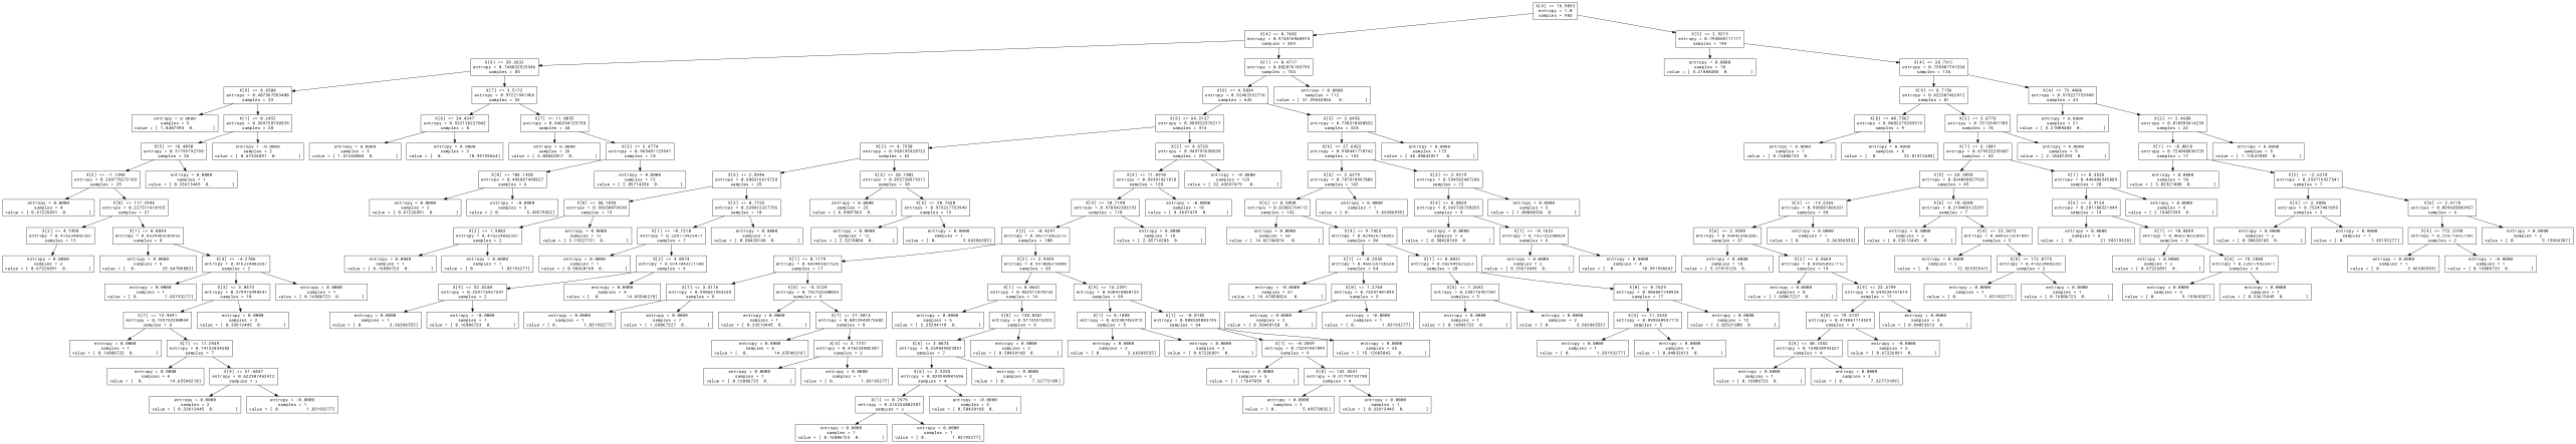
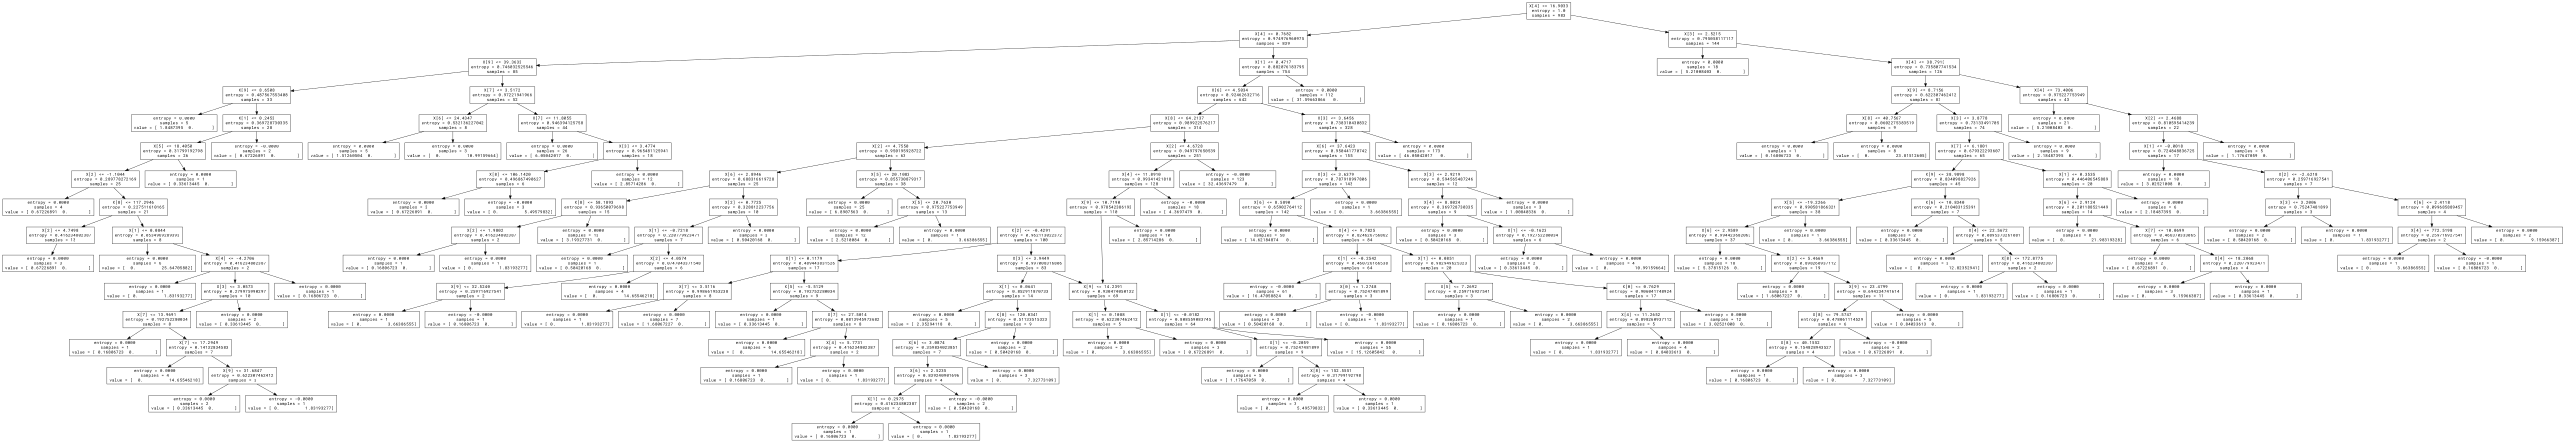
  digraph {
    fontname="Roboto Mono"
    node [fontname="Roboto Mono" shape=box]
    edge [fontname="Roboto Mono"]
    n1 [label="X[4] <= 16.9033\nentropy = 1.0\nsamples = 983"]
    n2 [label="X[4] <= 0.7682\nentropy = 0.974976960975\nsamples = 839"]
    n3 [label="X[3] <= 2.5215\nentropy = 0.795058117117\nsamples = 144"]
    n4 [label="X[9] <= 39.3633\nentropy = 0.746032525546\nsamples = 85"]
    n5 [label="X[1] <= 0.4717\nentropy = 0.882076183795\nsamples = 754"]
    n6 [label="entropy = 0.0000\nsamples = 18\nvalue = [ 5.21008403  0.        ]"]
    n7 [label="X[4] <= 38.7913\nentropy = 0.735807741534\nsamples = 126"]
    n8 [label="X[9] <= 8.6508\nentropy = 0.487567553408\nsamples = 33"]
    n9 [label="X[7] <= 3.5172\nentropy = 0.97221941966\nsamples = 52"]
    n10 [label="X[6] <= 4.5034\nentropy = 0.92462632716\nsamples = 642"]
    n11 [label="entropy = 0.0000\nsamples = 112\nvalue = [ 31.59663866   0.        ]"]
    n12 [label="entropy = 0.0000\nsamples = 5\nvalue = [ 1.8487395  0.       ]"]
    n13 [label="X[1] <= 0.2453\nentropy = 0.369728730335\nsamples = 28"]
    n14 [label="X[6] <= 24.4347\nentropy = 0.532136227042\nsamples = 8"]
    n15 [label="X[7] <= 11.8055\nentropy = 0.946394125758\nsamples = 44"]
    n16 [label="X[5] <= 18.4050\nentropy = 0.31799192798\nsamples = 26"]
    n17 [label="entropy = -0.0000\nsamples = 2\nvalue = [ 0.67226891  0.        ]"]
    n18 [label="X[2] <= -1.1044\nentropy = 0.289778272169\nsamples = 25"]
    n19 [label="entropy = 0.0000\nsamples = 1\nvalue = [ 0.33613445  0.        ]"]
    n20 [label="entropy = 0.0000\nsamples = 4\nvalue = [ 0.67226891  0.        ]"]
    n21 [label="X[8] <= 117.2946\nentropy = 0.227511610165\nsamples = 21"]
    n22 [label="X[1] <= 0.0844\nentropy = 0.0534969289393\nsamples = 8"]
    n23 [label="X[2] <= 4.7498\nentropy = 0.416234802387\nsamples = 13"]
    n24 [label="entropy = 0.0000\nsamples = 6\nvalue = [  0.          25.64705882]"]
    n25 [label="X[4] <= -4.2706\nentropy = 0.416234802387\nsamples = 2"]
    n26 [label="entropy = 0.0000\nsamples = 3\nvalue = [ 0.67226891  0.        ]"]
    n27 [label="entropy = 0.0000\nsamples = 1\nvalue = [ 0.16806723  0.        ]"]
    n28 [label="entropy = 0.0000\nsamples = 1\nvalue = [ 0.          1.83193277]"]
    n29 [label="X[3] <= 3.0573\nentropy = 0.279975990297\nsamples = 10"]
    n30 [label="X[7] <= 13.9691\nentropy = 0.192752280034\nsamples = 8"]
    n31 [label="entropy = 0.0000\nsamples = 2\nvalue = [ 0.33613445  0.        ]"]
    n32 [label="entropy = 0.0000\nsamples = 1\nvalue = [ 0.16806723  0.        ]"]
    n33 [label="X[7] <= 17.2949\nentropy = 0.14132834583\nsamples = 7"]
    n34 [label="entropy = 0.0000\nsamples = 4\nvalue = [  0.          14.65546218]"]
    n35 [label="X[9] <= 31.6847\nentropy = 0.622307462412\nsamples = 3"]
    n36 [label="entropy = 0.0000\nsamples = 2\nvalue = [ 0.33613445  0.        ]"]
    n37 [label="entropy = -0.0000\nsamples = 1\nvalue = [ 0.          1.83193277]"]
    n38 [label="entropy = 0.0000\nsamples = 5\nvalue = [ 1.51260504  0.        ]"]
    n39 [label="entropy = 0.0000\nsamples = 3\nvalue = [  0.          10.99159664]"]
    n40 [label="entropy = 0.0000\nsamples = 26\nvalue = [ 6.05042017  0.        ]"]
    n41 [label="X[3] <= 3.4774\nentropy = 0.965481125941\nsamples = 18"]
    n42 [label="X[8] <= 106.1420\nentropy = 0.496867490627\nsamples = 6"]
    n43 [label="entropy = 0.0000\nsamples = 12\nvalue = [ 2.85714286  0.        ]"]
    n44 [label="entropy = 0.0000\nsamples = 3\nvalue = [ 0.67226891  0.        ]"]
    n45 [label="entropy = -0.0000\nsamples = 3\nvalue = [ 0.          5.49579832]"]
    n46 [label="X[8] <= 64.2137\nentropy = 0.989922576217\nsamples = 314"]
    n47 [label="X[3] <= 3.6456\nentropy = 0.738310430832\nsamples = 328"]
    n48 [label="X[2] <= 4.7550\nentropy = 0.950195928722\nsamples = 63"]
    n49 [label="X[2] <= 4.6728\nentropy = 0.949797650539\nsamples = 251"]
    n50 [label="X[6] <= 37.6423\nentropy = 0.950441770742\nsamples = 155"]
    n51 [label="entropy = 0.0000\nsamples = 173\nvalue = [ 46.05042017   0.        ]"]
    n52 [label="X[6] <= 2.8946\nentropy = 0.688316619728\nsamples = 25"]
    n53 [label="X[5] <= 20.1083\nentropy = 0.855730879317\nsamples = 38"]
    n54 [label="X[4] <= 11.8910\nentropy = 0.99341421818\nsamples = 128"]
    n55 [label="entropy = -0.0000\nsamples = 123\nvalue = [ 32.43697479   0.        ]"]
    n56 [label="X[8] <= 58.1893\nentropy = 0.93650079698\nsamples = 15"]
    n57 [label="X[2] <= 0.7725\nentropy = 0.328812237756\nsamples = 10"]
    n58 [label="entropy = 0.0000\nsamples = 25\nvalue = [ 6.8907563  0.       ]"]
    n59 [label="X[5] <= 20.7630\nentropy = 0.975227753949\nsamples = 13"]
    n60 [label="entropy = 0.0000\nsamples = 13\nvalue = [ 3.19327731  0.        ]"]
    n61 [label="X[2] <= 1.9802\nentropy = 0.416234802387\nsamples = 2"]
    n62 [label="entropy = 0.0000\nsamples = 3\nvalue = [ 0.50420168  0.        ]"]
    n63 [label="X[1] <= -0.7218\nentropy = 0.220779923471\nsamples = 7"]
    n64 [label="entropy = 0.0000\nsamples = 1\nvalue = [ 0.16806723  0.        ]"]
    n65 [label="entropy = 0.0000\nsamples = 1\nvalue = [ 0.          1.83193277]"]
    n66 [label="entropy = 0.0000\nsamples = 1\nvalue = [ 0.50420168  0.        ]"]
    n67 [label="X[2] <= 4.0574\nentropy = 0.0747043371548\nsamples = 6"]
    n68 [label="entropy = 0.0000\nsamples = 4\nvalue = [  0.          14.65546218]"]
    n69 [label="X[9] <= 32.5240\nentropy = 0.259716927541\nsamples = 2"]
    n70 [label="entropy = 0.0000\nsamples = 1\nvalue = [ 0.          3.66386555]"]
    n71 [label="entropy = -0.0000\nsamples = 1\nvalue = [ 0.16806723  0.        ]"]
    n72 [label="entropy = 0.0000\nsamples = 1\nvalue = [ 0.          3.66386555]"]
    n73 [label="entropy = 0.0000\nsamples = 12\nvalue = [ 2.5210084  0.       ]"]
    n74 [label="X[9] <= 10.7190\nentropy = 0.978542386193\nsamples = 110"]
    n75 [label="entropy = -0.0000\nsamples = 18\nvalue = [ 4.3697479  0.       ]"]
    n76 [label="entropy = 0.0000\nsamples = 10\nvalue = [ 2.85714286  0.        ]"]
    n77 [label="X[2] <= -0.4291\nentropy = 0.962113022372\nsamples = 100"]
    n78 [label="X[1] <= 0.1179\nentropy = 0.489443831526\nsamples = 17"]
    n79 [label="X[3] <= 3.9449\nentropy = 0.997008316806\nsamples = 83"]
    n80 [label="X[5] <= -5.5129\nentropy = 0.192752280034\nsamples = 9"]
    n81 [label="X[7] <= 3.5116\nentropy = 0.998661953238\nsamples = 8"]
    n82 [label="X[9] <= 14.2391\nentropy = 0.930474050132\nsamples = 69"]
    n83 [label="X[1] <= 0.0641\nentropy = 0.852911870733\nsamples = 14"]
    n84 [label="entropy = 0.0000\nsamples = 1\nvalue = [ 0.33613445  0.        ]"]
    n85 [label="X[7] <= 27.5014\nentropy = 0.0813945973682\nsamples = 8"]
    n86 [label="entropy = 0.0000\nsamples = 1\nvalue = [ 0.          1.83193277]"]
    n87 [label="entropy = 0.0000\nsamples = 7\nvalue = [ 1.68067227  0.        ]"]
    n88 [label="entropy = 0.0000\nsamples = 6\nvalue = [  0.          14.65546218]"]
    n89 [label="X[4] <= 5.7731\nentropy = 0.416234802387\nsamples = 2"]
    n90 [label="entropy = 0.0000\nsamples = 1\nvalue = [ 0.16806723  0.        ]"]
    n91 [label="entropy = 0.0000\nsamples = 1\nvalue = [ 0.          1.83193277]"]
    n92 [label="X[1] <= 0.1088\nentropy = 0.622307462412\nsamples = 5"]
    n93 [label="X[1] <= -0.0182\nentropy = 0.808559083745\nsamples = 64"]
    n94 [label="entropy = 0.0000\nsamples = 5\nvalue = [ 2.35294118  0.        ]"]
    n95 [label="X[8] <= 120.0341\nentropy = 0.51133515323\nsamples = 9"]
    n96 [label="entropy = 0.0000\nsamples = 2\nvalue = [ 0.          3.66386555]"]
    n97 [label="entropy = 0.0000\nsamples = 3\nvalue = [ 0.67226891  0.        ]"]
    n98 [label="X[1] <= -0.2059\nentropy = 0.75247481899\nsamples = 9"]
    n99 [label="entropy = 0.0000\nsamples = 55\nvalue = [ 15.12605042   0.        ]"]
    n100 [label="entropy = 0.0000\nsamples = 5\nvalue = [ 1.17647059  0.        ]"]
    n101 [label="X[8] <= 152.5551\nentropy = 0.31799192798\nsamples = 4"]
    n102 [label="entropy = 0.0000\nsamples = 3\nvalue = [ 0.          5.49579832]"]
    n103 [label="entropy = 0.0000\nsamples = 1\nvalue = [ 0.33613445  0.        ]"]
    n104 [label="X[6] <= 3.0874\nentropy = 0.359834023851\nsamples = 7"]
    n105 [label="entropy = 0.0000\nsamples = 2\nvalue = [ 0.50420168  0.        ]"]
    n106 [label="X[6] <= 2.5235\nentropy = 0.839240901696\nsamples = 4"]
    n107 [label="entropy = 0.0000\nsamples = 3\nvalue = [ 0.          7.32773109]"]
    n108 [label="X[1] <= 0.2975\nentropy = 0.416234802387\nsamples = 2"]
    n109 [label="entropy = -0.0000\nsamples = 2\nvalue = [ 0.50420168  0.        ]"]
    n110 [label="entropy = 0.0000\nsamples = 1\nvalue = [ 0.16806723  0.        ]"]
    n111 [label="entropy = 0.0000\nsamples = 1\nvalue = [ 0.          1.83193277]"]
    n112 [label="X[3] <= 3.6379\nentropy = 0.787918997806\nsamples = 143"]
    n113 [label="X[3] <= 2.9219\nentropy = 0.594565487246\nsamples = 12"]
    n114 [label="X[6] <= 8.5890\nentropy = 0.65902764112\nsamples = 142"]
    n115 [label="entropy = 0.0000\nsamples = 1\nvalue = [ 0.          3.66386555]"]
    n116 [label="X[4] <= 8.8024\nentropy = 0.369728730335\nsamples = 9"]
    n117 [label="entropy = 0.0000\nsamples = 3\nvalue = [ 1.00840336  0.        ]"]
    n118 [label="X[4] <= 9.7825\nentropy = 0.824626756862\nsamples = 84"]
    n119 [label="entropy = 0.0000\nsamples = 58\nvalue = [ 14.62184874   0.        ]"]
    n120 [label="X[1] <= -0.2542\nentropy = 0.460726166538\nsamples = 64"]
    n121 [label="X[1] <= 0.0851\nentropy = 0.982949625323\nsamples = 20"]
    n122 [label="X[0] <= 1.2748\nentropy = 0.75247481899\nsamples = 3"]
    n123 [label="entropy = -0.0000\nsamples = 61\nvalue = [ 16.47058824   0.        ]"]
    n124 [label="X[0] <= 0.7629\nentropy = 0.906041748924\nsamples = 17"]
    n125 [label="X[5] <= 7.2692\nentropy = 0.259716927541\nsamples = 3"]
    n126 [label="entropy = 0.0000\nsamples = 2\nvalue = [ 0.50420168  0.        ]"]
    n127 [label="entropy = -0.0000\nsamples = 1\nvalue = [ 0.          1.83193277]"]
    n128 [label="X[4] <= 11.2652\nentropy = 0.898260937112\nsamples = 5"]
    n129 [label="entropy = 0.0000\nsamples = 12\nvalue = [ 3.02521008  0.        ]"]
    n130 [label="entropy = 0.0000\nsamples = 1\nvalue = [ 0.16806723  0.        ]"]
    n131 [label="entropy = 0.0000\nsamples = 2\nvalue = [ 0.          3.66386555]"]
    n132 [label="entropy = 0.0000\nsamples = 1\nvalue = [ 0.          1.83193277]"]
    n133 [label="entropy = 0.0000\nsamples = 4\nvalue = [ 0.84033613  0.        ]"]
    n134 [label="X[1] <= -0.1623\nentropy = 0.192752280034\nsamples = 6"]
    n135 [label="entropy = 0.0000\nsamples = 3\nvalue = [ 0.50420168  0.        ]"]
    n136 [label="entropy = 0.0000\nsamples = 2\nvalue = [ 0.33613445  0.        ]"]
    n137 [label="entropy = 0.0000\nsamples = 4\nvalue = [  0.          10.99159664]"]
    n138 [label="X[9] <= 8.7156\nentropy = 0.622307462412\nsamples = 83"]
    n139 [label="X[4] <= 73.4006\nentropy = 0.975227753949\nsamples = 43"]
    n140 [label="X[8] <= 40.7567\nentropy = 0.0602275383519\nsamples = 9"]
    n141 [label="X[3] <= 3.8778\nentropy = 0.73133491705\nsamples = 74"]
    n142 [label="entropy = 0.0000\nsamples = 21\nvalue = [ 5.21008403  0.        ]"]
    n143 [label="X[2] <= 2.4688\nentropy = 0.810595414239\nsamples = 22"]
    n144 [label="entropy = 0.0000\nsamples = 1\nvalue = [ 0.16806723  0.        ]"]
    n145 [label="entropy = 0.0000\nsamples = 8\nvalue = [  0.          23.81512605]"]
    n146 [label="X[7] <= 6.1801\nentropy = 0.679322293607\nsamples = 65"]
    n147 [label="entropy = 0.0000\nsamples = 9\nvalue = [ 2.18487395  0.        ]"]
    n148 [label="X[9] <= 38.9898\nentropy = 0.834098827926\nsamples = 45"]
    n149 [label="X[1] <= 0.3535\nentropy = 0.446406545889\nsamples = 20"]
    n150 [label="X[5] <= -19.2266\nentropy = 0.990581866321\nsamples = 38"]
    n151 [label="X[6] <= 10.8340\nentropy = 0.210483125391\nsamples = 7"]
    n152 [label="X[6] <= 2.9124\nentropy = 0.201188521449\nsamples = 14"]
    n153 [label="entropy = 0.0000\nsamples = 6\nvalue = [ 2.18487395  0.        ]"]
    n154 [label="entropy = 0.0000\nsamples = 1\nvalue = [ 0.          3.66386555]"]
    n155 [label="X[6] <= 2.9589\nentropy = 0.994423682063\nsamples = 37"]
    n156 [label="X[4] <= 22.5672\nentropy = 0.0895373261081\nsamples = 5"]
    n157 [label="entropy = 0.0000\nsamples = 2\nvalue = [ 0.33613445  0.        ]"]
    n158 [label="entropy = 0.0000\nsamples = 18\nvalue = [ 5.37815126  0.        ]"]
    n159 [label="X[2] <= 5.4669\nentropy = 0.898260937112\nsamples = 19"]
    n160 [label="X[9] <= 23.4799\nentropy = 0.694234741614\nsamples = 11"]
    n161 [label="entropy = 0.0000\nsamples = 8\nvalue = [ 1.68067227  0.        ]"]
    n162 [label="X[8] <= 79.5747\nentropy = 0.478061114529\nsamples = 6"]
    n163 [label="entropy = 0.0000\nsamples = 5\nvalue = [ 0.84033613  0.        ]"]
    n164 [label="X[8] <= 40.1552\nentropy = 0.154828943527\nsamples = 4"]
    n165 [label="entropy = -0.0000\nsamples = 2\nvalue = [ 0.67226891  0.        ]"]
    n166 [label="entropy = 0.0000\nsamples = 1\nvalue = [ 0.16806723  0.        ]"]
    n167 [label="entropy = 0.0000\nsamples = 3\nvalue = [ 0.          7.32773109]"]
    n168 [label="entropy = 0.0000\nsamples = 3\nvalue = [  0.          12.82352941]"]
    n169 [label="X[8] <= 172.8775\nentropy = 0.416234802387\nsamples = 2"]
    n170 [label="entropy = 0.0000\nsamples = 1\nvalue = [ 0.16806723  0.        ]"]
    n171 [label="entropy = 0.0000\nsamples = 1\nvalue = [ 0.          1.83193277]"]
    n172 [label="X[7] <= 10.0699\nentropy = 0.466370333065\nsamples = 6"]
    n173 [label="entropy = 0.0000\nsamples = 8\nvalue = [  0.          21.98319328]"]
    n174 [label="entropy = 0.0000\nsamples = 2\nvalue = [ 0.67226891  0.        ]"]
    n175 [label="X[4] <= 18.2068\nentropy = 0.220779923471\nsamples = 4"]
    n176 [label="entropy = 0.0000\nsamples = 1\nvalue = [ 0.33613445  0.        ]"]
    n177 [label="entropy = 0.0000\nsamples = 3\nvalue = [ 0.          9.15966387]"]
    n178 [label="X[1] <= -0.0018\nentropy = 0.724848836725\nsamples = 17"]
    n179 [label="entropy = 0.0000\nsamples = 5\nvalue = [ 1.17647059  0.        ]"]
    n180 [label="entropy = 0.0000\nsamples = 10\nvalue = [ 3.02521008  0.        ]"]
    n181 [label="X[2] <= -2.6218\nentropy = 0.259716927541\nsamples = 7"]
    n182 [label="X[3] <= 3.2006\nentropy = 0.75247481899\nsamples = 3"]
    n183 [label="X[6] <= 2.4118\nentropy = 0.099685889457\nsamples = 4"]
    n184 [label="entropy = 0.0000\nsamples = 1\nvalue = [ 0.          1.83193277]"]
    n185 [label="entropy = 0.0000\nsamples = 2\nvalue = [ 0.50420168  0.        ]"]
    n186 [label="entropy = 0.0000\nsamples = 2\nvalue = [ 0.          9.15966387]"]
    n187 [label="X[4] <= 772.5198\nentropy = 0.259716927541\nsamples = 2"]
    n188 [label="entropy = 0.0000\nsamples = 1\nvalue = [ 0.          3.66386555]"]
    n189 [label="entropy = -0.0000\nsamples = 1\nvalue = [ 0.16806723  0.        ]"]
    n1 -> n2
    n1 -> n3
    n2 -> n4
    n2 -> n5
    n3 -> n6
    n3 -> n7
    n4 -> n8
    n4 -> n9
    n5 -> n10
    n5 -> n11
    n7 -> n138
    n7 -> n139
    n8 -> n12
    n8 -> n13
    n9 -> n14
    n9 -> n15
    n10 -> n46
    n10 -> n47
    n13 -> n16
    n13 -> n17
    n14 -> n38
    n14 -> n39
    n15 -> n40
    n15 -> n41
    n16 -> n18
    n16 -> n19
    n18 -> n20
    n18 -> n21
    n21 -> n22
    n21 -> n23
    n22 -> n24
    n22 -> n25
    n23 -> n26
    n25 -> n27
    n25 -> n28
    n25 -> n29
    n29 -> n30
    n29 -> n31
    n30 -> n32
    n30 -> n33
    n33 -> n34
    n33 -> n35
    n35 -> n36
    n35 -> n37
    n41 -> n42
    n41 -> n43
    n42 -> n44
    n42 -> n45
    n46 -> n48
    n46 -> n49
    n47 -> n50
    n47 -> n51
    n48 -> n52
    n48 -> n53
    n49 -> n54
    n49 -> n55
    n50 -> n112
    n50 -> n113
    n52 -> n56
    n52 -> n57
    n53 -> n58
    n53 -> n59
    n54 -> n74
    n54 -> n75
    n56 -> n60
    n56 -> n61
    n57 -> n62
    n57 -> n63
    n59 -> n72
    n59 -> n73
    n61 -> n64
    n61 -> n65
    n63 -> n66
    n63 -> n67
    n67 -> n68
    n67 -> n69
    n69 -> n70
    n69 -> n71
    n74 -> n76
-   n74 -> n77
+   n74 -> n82
    n77 -> n78
    n77 -> n79
    n78 -> n80
    n78 -> n81
    n79 -> n82
    n79 -> n83
    n80 -> n84
    n80 -> n85
    n81 -> n86
    n81 -> n87
    n82 -> n92
    n82 -> n93
    n83 -> n94
    n83 -> n95
    n85 -> n88
    n85 -> n89
    n89 -> n90
    n89 -> n91
    n92 -> n96
    n92 -> n97
    n93 -> n98
    n93 -> n99
    n95 -> n104
    n95 -> n105
    n98 -> n100
    n98 -> n101
    n101 -> n102
    n101 -> n103
    n104 -> n106
    n104 -> n107
    n106 -> n108
    n106 -> n109
    n108 -> n110
    n108 -> n111
    n112 -> n114
    n112 -> n115
    n113 -> n116
    n113 -> n117
    n114 -> n118
    n114 -> n119
    n116 -> n134
    n116 -> n135
    n118 -> n120
    n118 -> n121
    n120 -> n122
    n120 -> n123
    n121 -> n124
    n121 -> n125
    n122 -> n126
    n122 -> n127
    n124 -> n128
    n124 -> n129
    n125 -> n130
    n125 -> n131
    n128 -> n132
    n128 -> n133
    n134 -> n136
    n134 -> n137
    n138 -> n140
    n138 -> n141
    n139 -> n142
    n139 -> n143
    n140 -> n144
    n140 -> n145
    n141 -> n146
    n141 -> n147
    n143 -> n178
    n143 -> n179
    n146 -> n148
    n146 -> n149
    n148 -> n150
    n148 -> n151
    n149 -> n152
    n149 -> n153
    n150 -> n154
    n150 -> n155
    n151 -> n156
    n151 -> n157
    n152 -> n172
    n152 -> n173
    n155 -> n158
    n155 -> n159
    n156 -> n168
    n156 -> n169
    n159 -> n160
    n159 -> n161
    n160 -> n162
    n160 -> n163
    n162 -> n164
    n162 -> n165
    n164 -> n166
    n164 -> n167
    n169 -> n170
    n169 -> n171
    n172 -> n174
    n172 -> n175
    n175 -> n176
    n175 -> n177
    n178 -> n180
    n178 -> n181
    n181 -> n182
    n181 -> n183
    n182 -> n184
    n182 -> n185
    n183 -> n186
    n183 -> n187
    n187 -> n188
    n187 -> n189
  }
